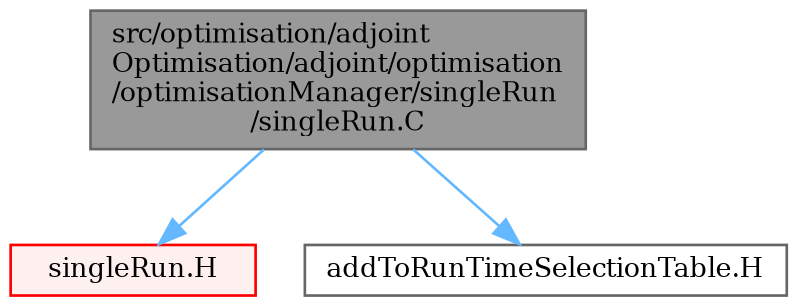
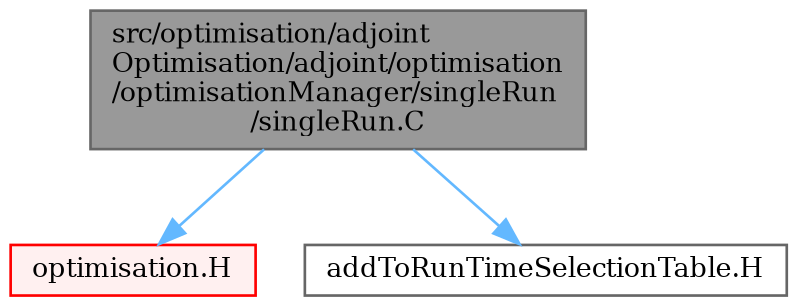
  digraph {
    fontname="DejaVu Serif"
    node [fontname="DejaVu Serif" fontsize=10 shape=box style=filled]
    edge [color=steelblue1 fontname="DejaVu Serif" fontsize=10 labelfontname=Helvetica labelfontsize=10 style=solid]
    n1 [color=gray40 fillcolor=grey60 fontcolor=black height=0.2 label="src/optimisation/adjoint\lOptimisation/adjoint/optimisation\l/optimisationManager/singleRun\l/singleRun.C" width=0.4]
-   n2 [color=red fillcolor="#FFF0F0" height=0.2 label="singleRun.H" width=0.4]
+   n2 [color=red fillcolor="#FFF0F0" height=0.2 label="optimisation.H" width=0.4]
    n3 [color=grey40 fillcolor=white height=0.2 label="addToRunTimeSelectionTable.H" width=0.4]
    n1 -> n2
    n1 -> n3
  }
